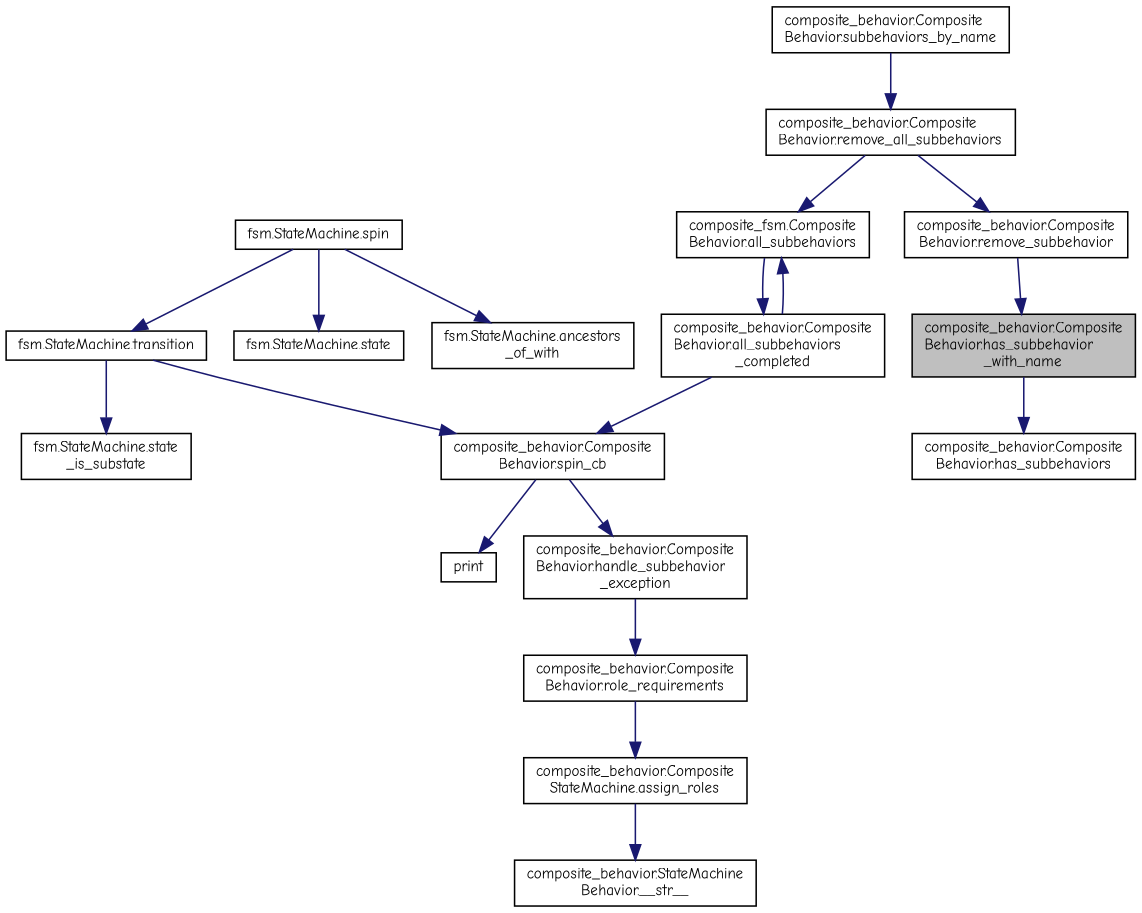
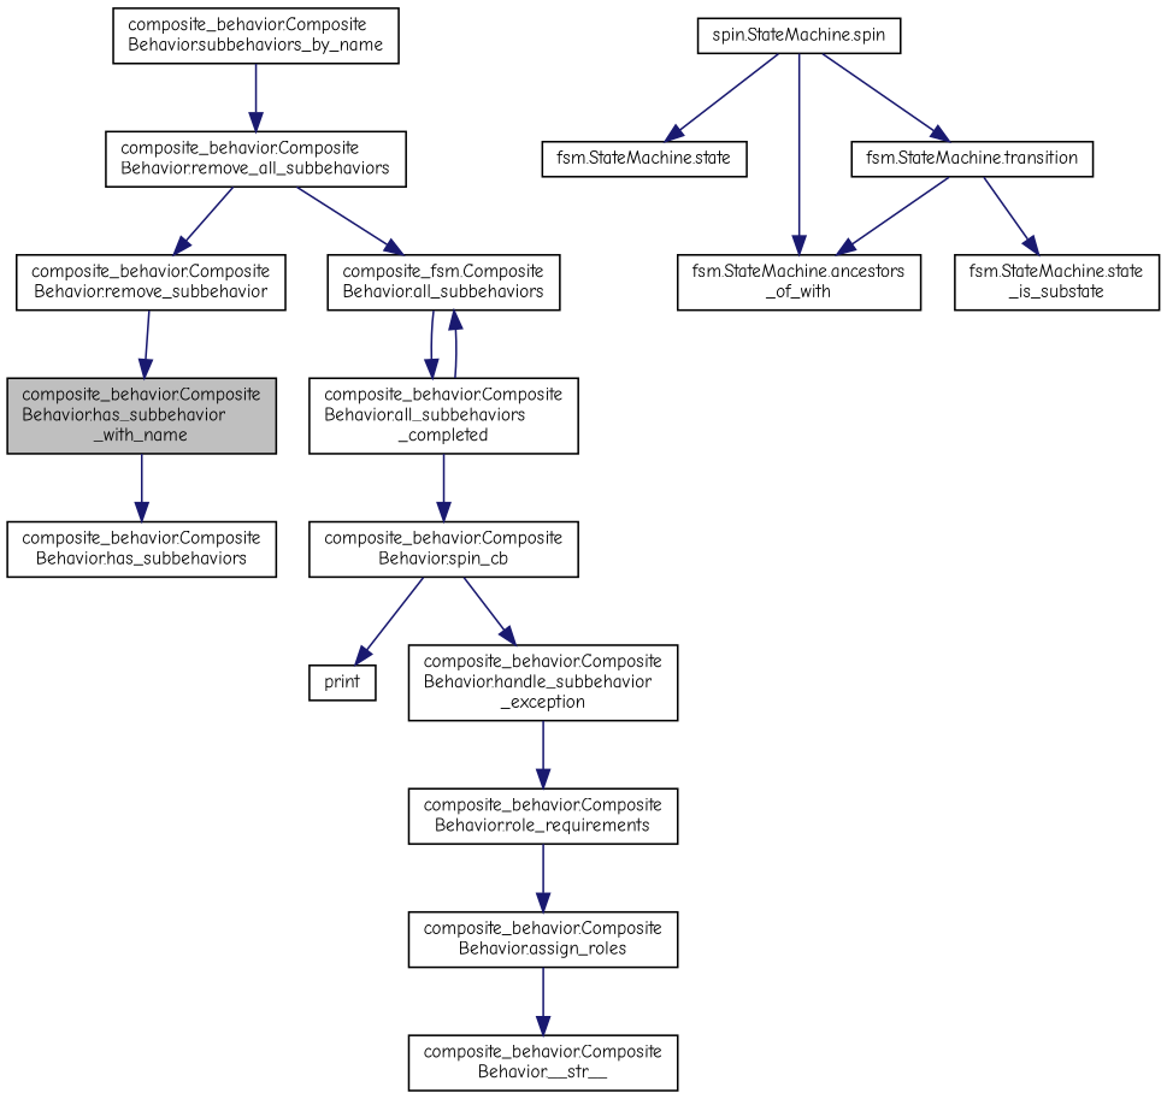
  digraph {
    fontname="Comic Neue"
    rankdir=TB
    node [color=black fillcolor=white fontname="Comic Neue" fontsize=10 shape=record style=filled]
    edge [color=midnightblue fontname="Comic Neue" fontsize=10 labelfontname=Helvetica labelfontsize=10 style=solid]
    n1 [fillcolor=grey75 fontcolor=black height=0.2 label="composite_behavior.Composite\lBehavior.has_subbehavior\l_with_name" width=0.4]
    n2 [height=0.2 label="composite_behavior.Composite\lBehavior.has_subbehaviors" width=0.4]
    n3 [height=0.2 label="composite_behavior.Composite\lBehavior.subbehaviors_by_name" width=0.4]
    n4 [height=0.2 label="composite_behavior.Composite\lBehavior.remove_all_subbehaviors" width=0.4]
    n5 [height=0.2 label="composite_behavior.Composite\lBehavior.remove_subbehavior" width=0.4]
    n6 [height=0.2 label="composite_fsm.Composite\lBehavior.all_subbehaviors" width=0.4]
    n7 [height=0.2 label="composite_behavior.Composite\lBehavior.all_subbehaviors\l_completed" width=0.4]
    n8 [height=0.2 label="composite_behavior.Composite\lBehavior.spin_cb" width=0.4]
    n9 [height=0.2 label=print width=0.4]
    n10 [height=0.2 label="composite_behavior.Composite\lBehavior.handle_subbehavior\l_exception" width=0.4]
-   n11 [height=0.2 label="fsm.StateMachine.spin" width=0.4]
+   n11 [height=0.2 label="spin.StateMachine.spin" width=0.4]
    n12 [height=0.2 label="fsm.StateMachine.state" width=0.4]
    n13 [height=0.2 label="fsm.StateMachine.ancestors\l_of_with" width=0.4]
    n14 [height=0.2 label="fsm.StateMachine.transition" width=0.4]
    n15 [height=0.2 label="composite_behavior.Composite\lBehavior.role_requirements" width=0.4]
    n16 [height=0.2 label="fsm.StateMachine.state\l_is_substate" width=0.4]
-   n17 [height=0.2 label="composite_behavior.Composite\lStateMachine.assign_roles" width=0.4]
-   n18 [height=0.2 label="composite_behavior.StateMachine\lBehavior.__str__" width=0.4]
+   n17 [height=0.2 label="composite_behavior.Composite\lBehavior.assign_roles" width=0.4]
+   n18 [height=0.2 label="composite_behavior.Composite\lBehavior.__str__" width=0.4]
    n1 -> n2
    n3 -> n4
    n4 -> n5
    n4 -> n6
    n5 -> n1
    n6 -> n7
    n7 -> n6
    n7 -> n8
    n8 -> n9
    n8 -> n10
    n10 -> n15
    n11 -> n12
    n11 -> n13
    n11 -> n14
-   n14 -> n8
+   n14 -> n13
    n14 -> n16
    n15 -> n17
    n17 -> n18
  }
